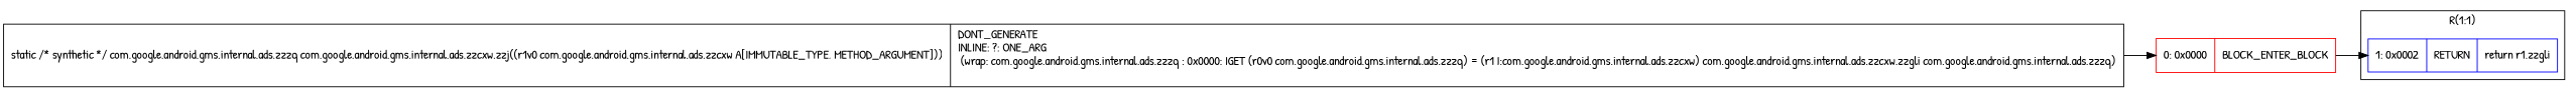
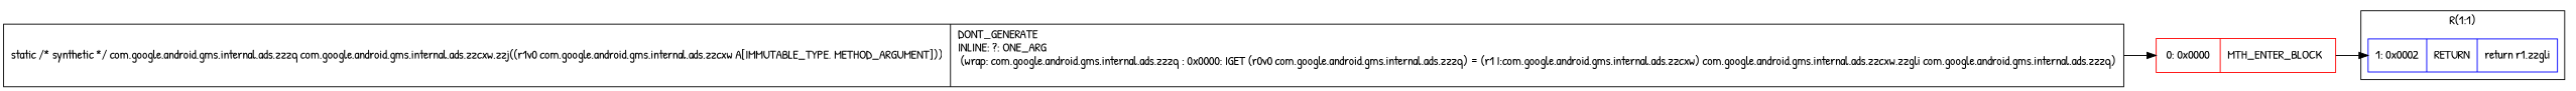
  digraph {
    rankdir=LR
    fontname="Patrick Hand"
    node [shape=record fontname="Patrick Hand"]
    edge [fontname="Patrick Hand"]
    n1 [color=blue label="{1\:\ 0x0002|RETURN\l|return r1.zzgli\l}"]
-   n2 [color=red label="{0\:\ 0x0000|BLOCK_ENTER_BLOCK\l}"]
+   n2 [color=red label="{0\:\ 0x0000|MTH_ENTER_BLOCK\l}"]
    n3 [label="{static \/* synthetic *\/ com.google.android.gms.internal.ads.zzzq com.google.android.gms.internal.ads.zzcxw.zzj((r1v0 com.google.android.gms.internal.ads.zzcxw A[IMMUTABLE_TYPE, METHOD_ARGUMENT]))  | DONT_GENERATE\lINLINE: ?: ONE_ARG  \l  (wrap: com.google.android.gms.internal.ads.zzzq : 0x0000: IGET  (r0v0 com.google.android.gms.internal.ads.zzzq) = (r1 I:com.google.android.gms.internal.ads.zzcxw) com.google.android.gms.internal.ads.zzcxw.zzgli com.google.android.gms.internal.ads.zzzq)\l\l}"]
    subgraph cluster_1 {
      label="R(1:1)"
      n1
    }
    n2 -> n1
    n3 -> n2
  }
